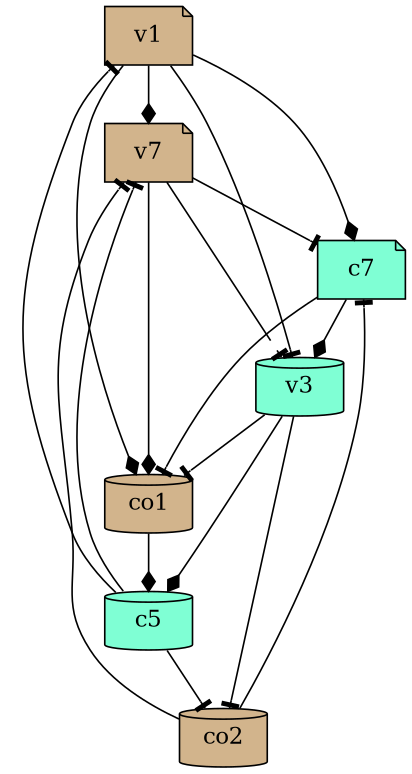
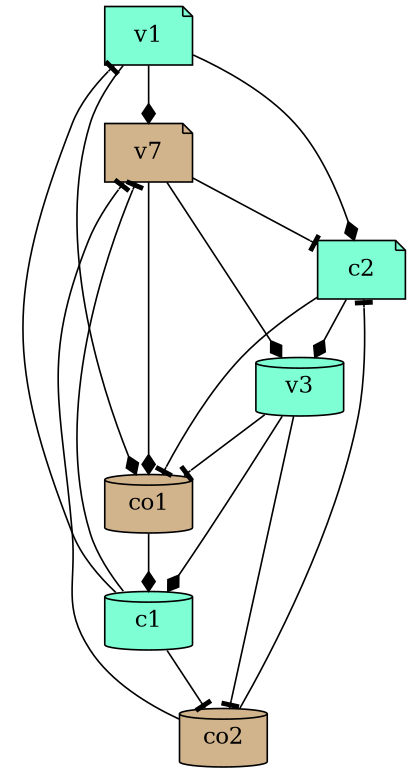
  strict digraph {
    node [fillcolor=aquamarine shape=cylinder style=filled]
    edge [arrowhead=tee weight=1]
-   v1 [fillcolor=tan shape=note]
-   c1 [label=c5]
+   v1 [shape=note]
+   c1
    n3 [fillcolor=tan label=v7 shape=note]
    co2 [fillcolor=tan]
-   c2 [shape=note label=c7]
+   c2 [shape=note]
    v3
    co1 [fillcolor=tan]
    v1 -> n3 [arrowhead=diamond]
    v1 -> c2 [arrowhead=diamond]
-   v1 -> v3
    v1 -> co1 [arrowhead=diamond]
    c1 -> v1
    c1 -> n3
    c1 -> co2
    n3 -> c2
-   n3 -> v3
+   n3 -> v3 [arrowhead=diamond]
    n3 -> co1 [arrowhead=diamond]
    co2 -> n3
    co2 -> c2
    c2 -> v3 [arrowhead=diamond]
    c2 -> co1
    v3 -> c1 [arrowhead=diamond]
    v3 -> co2
    v3 -> co1
    co1 -> c1 [arrowhead=diamond]
  }
